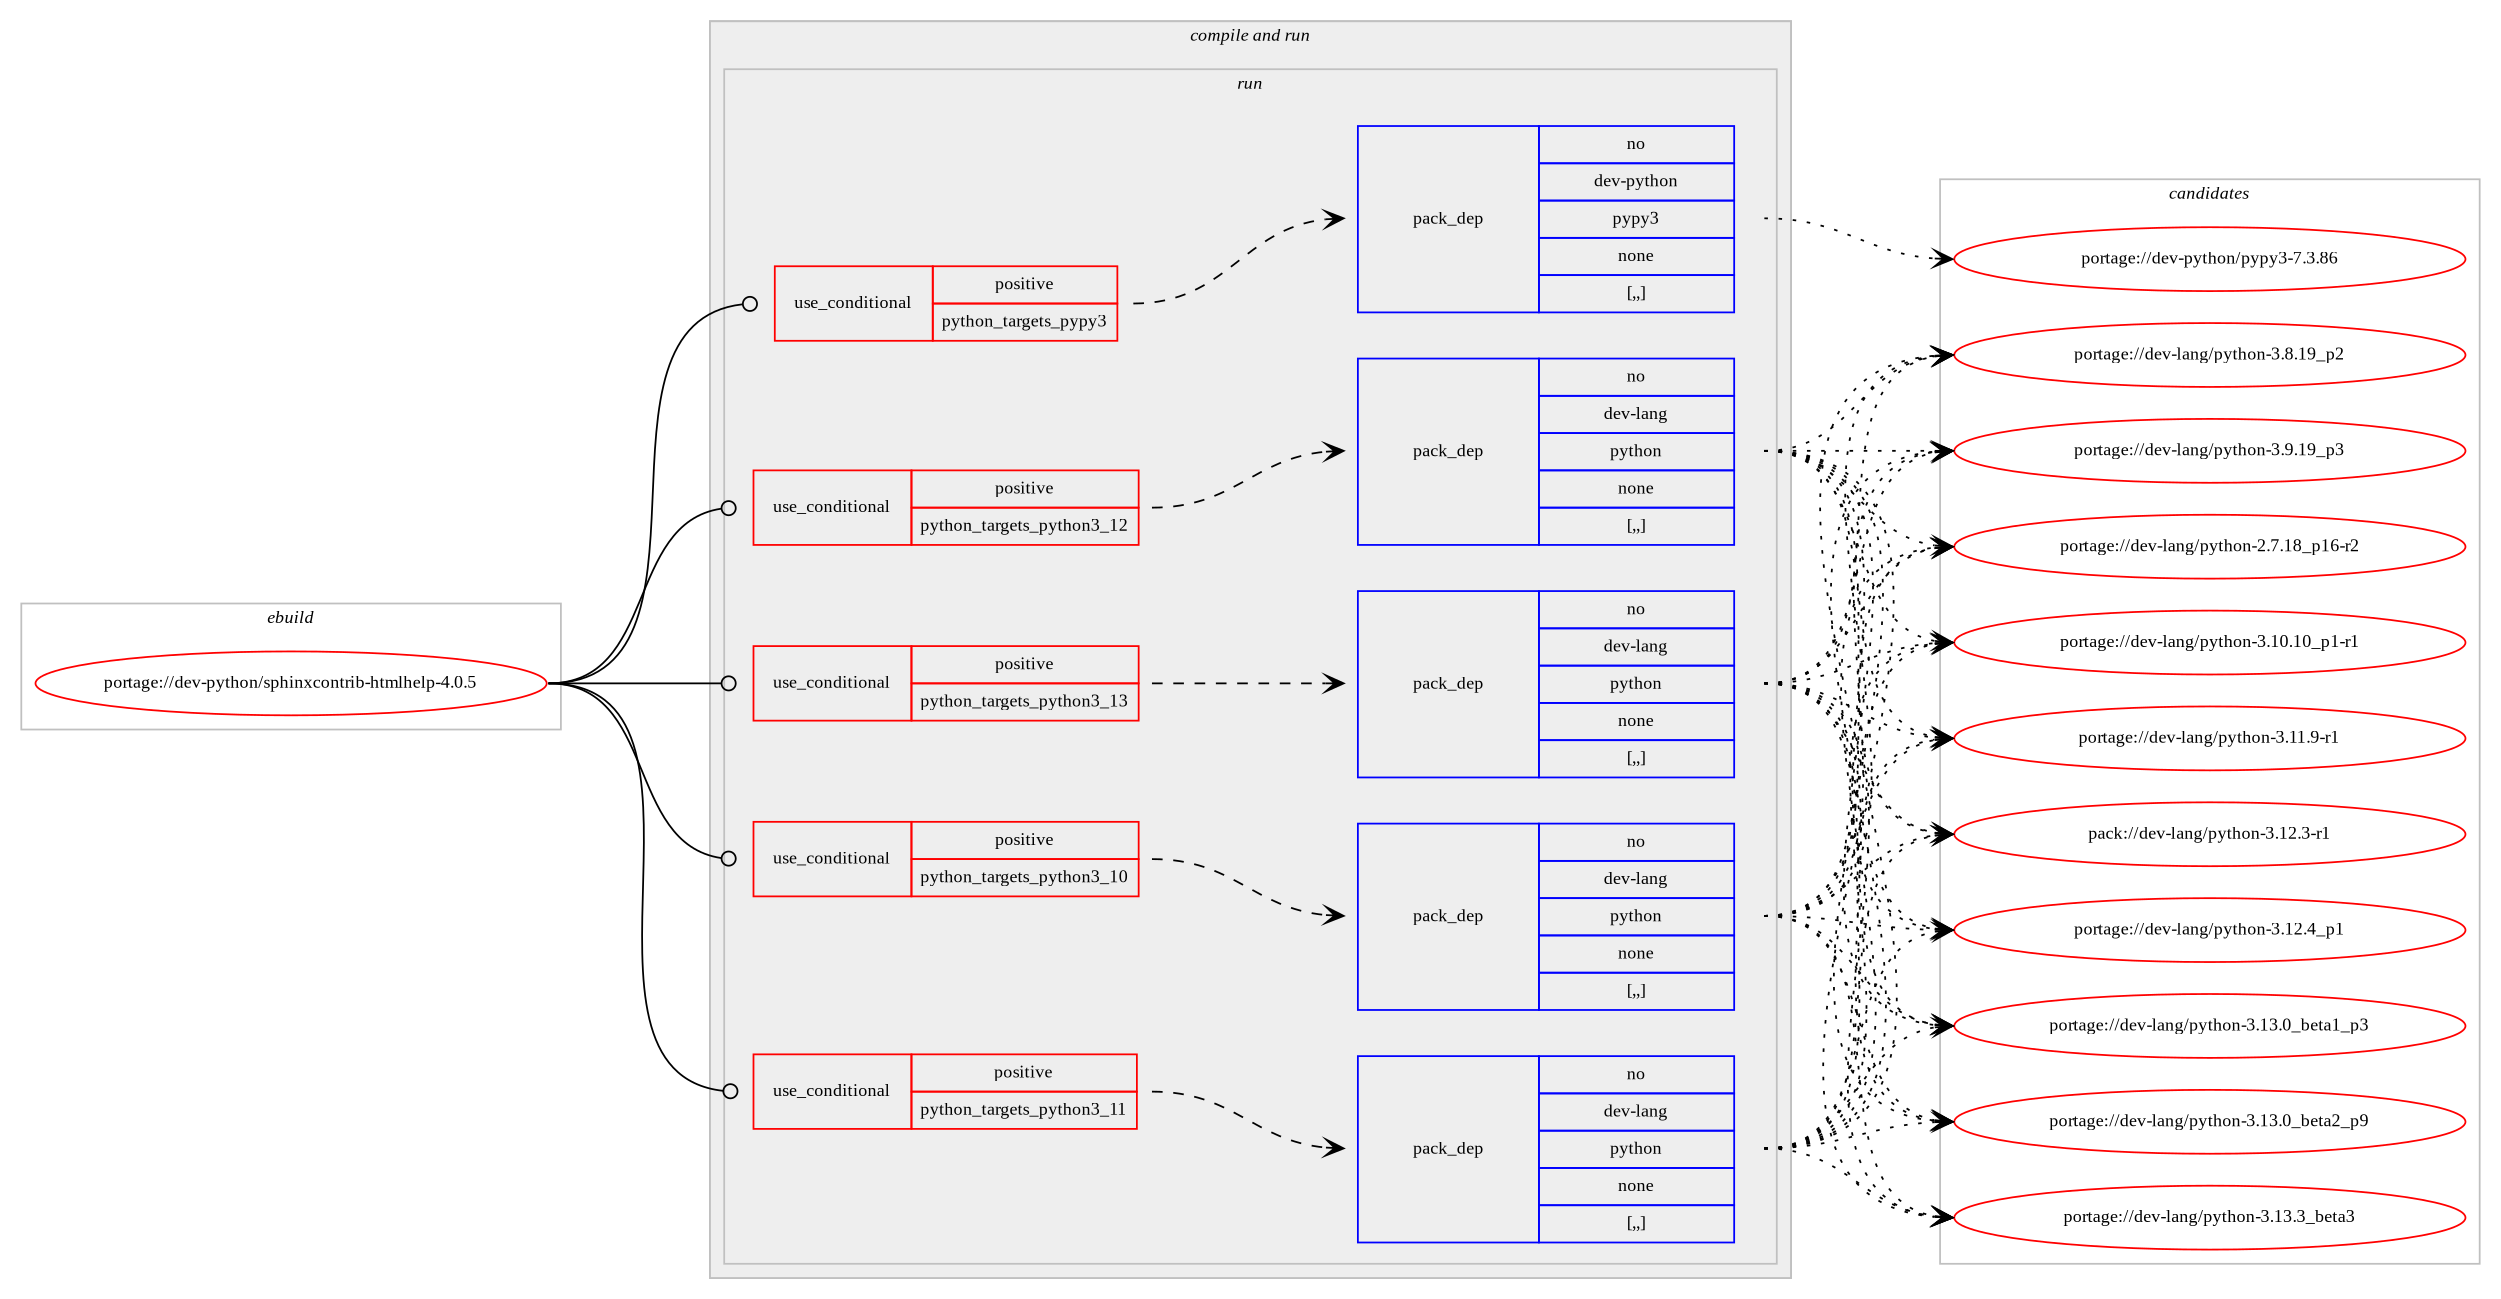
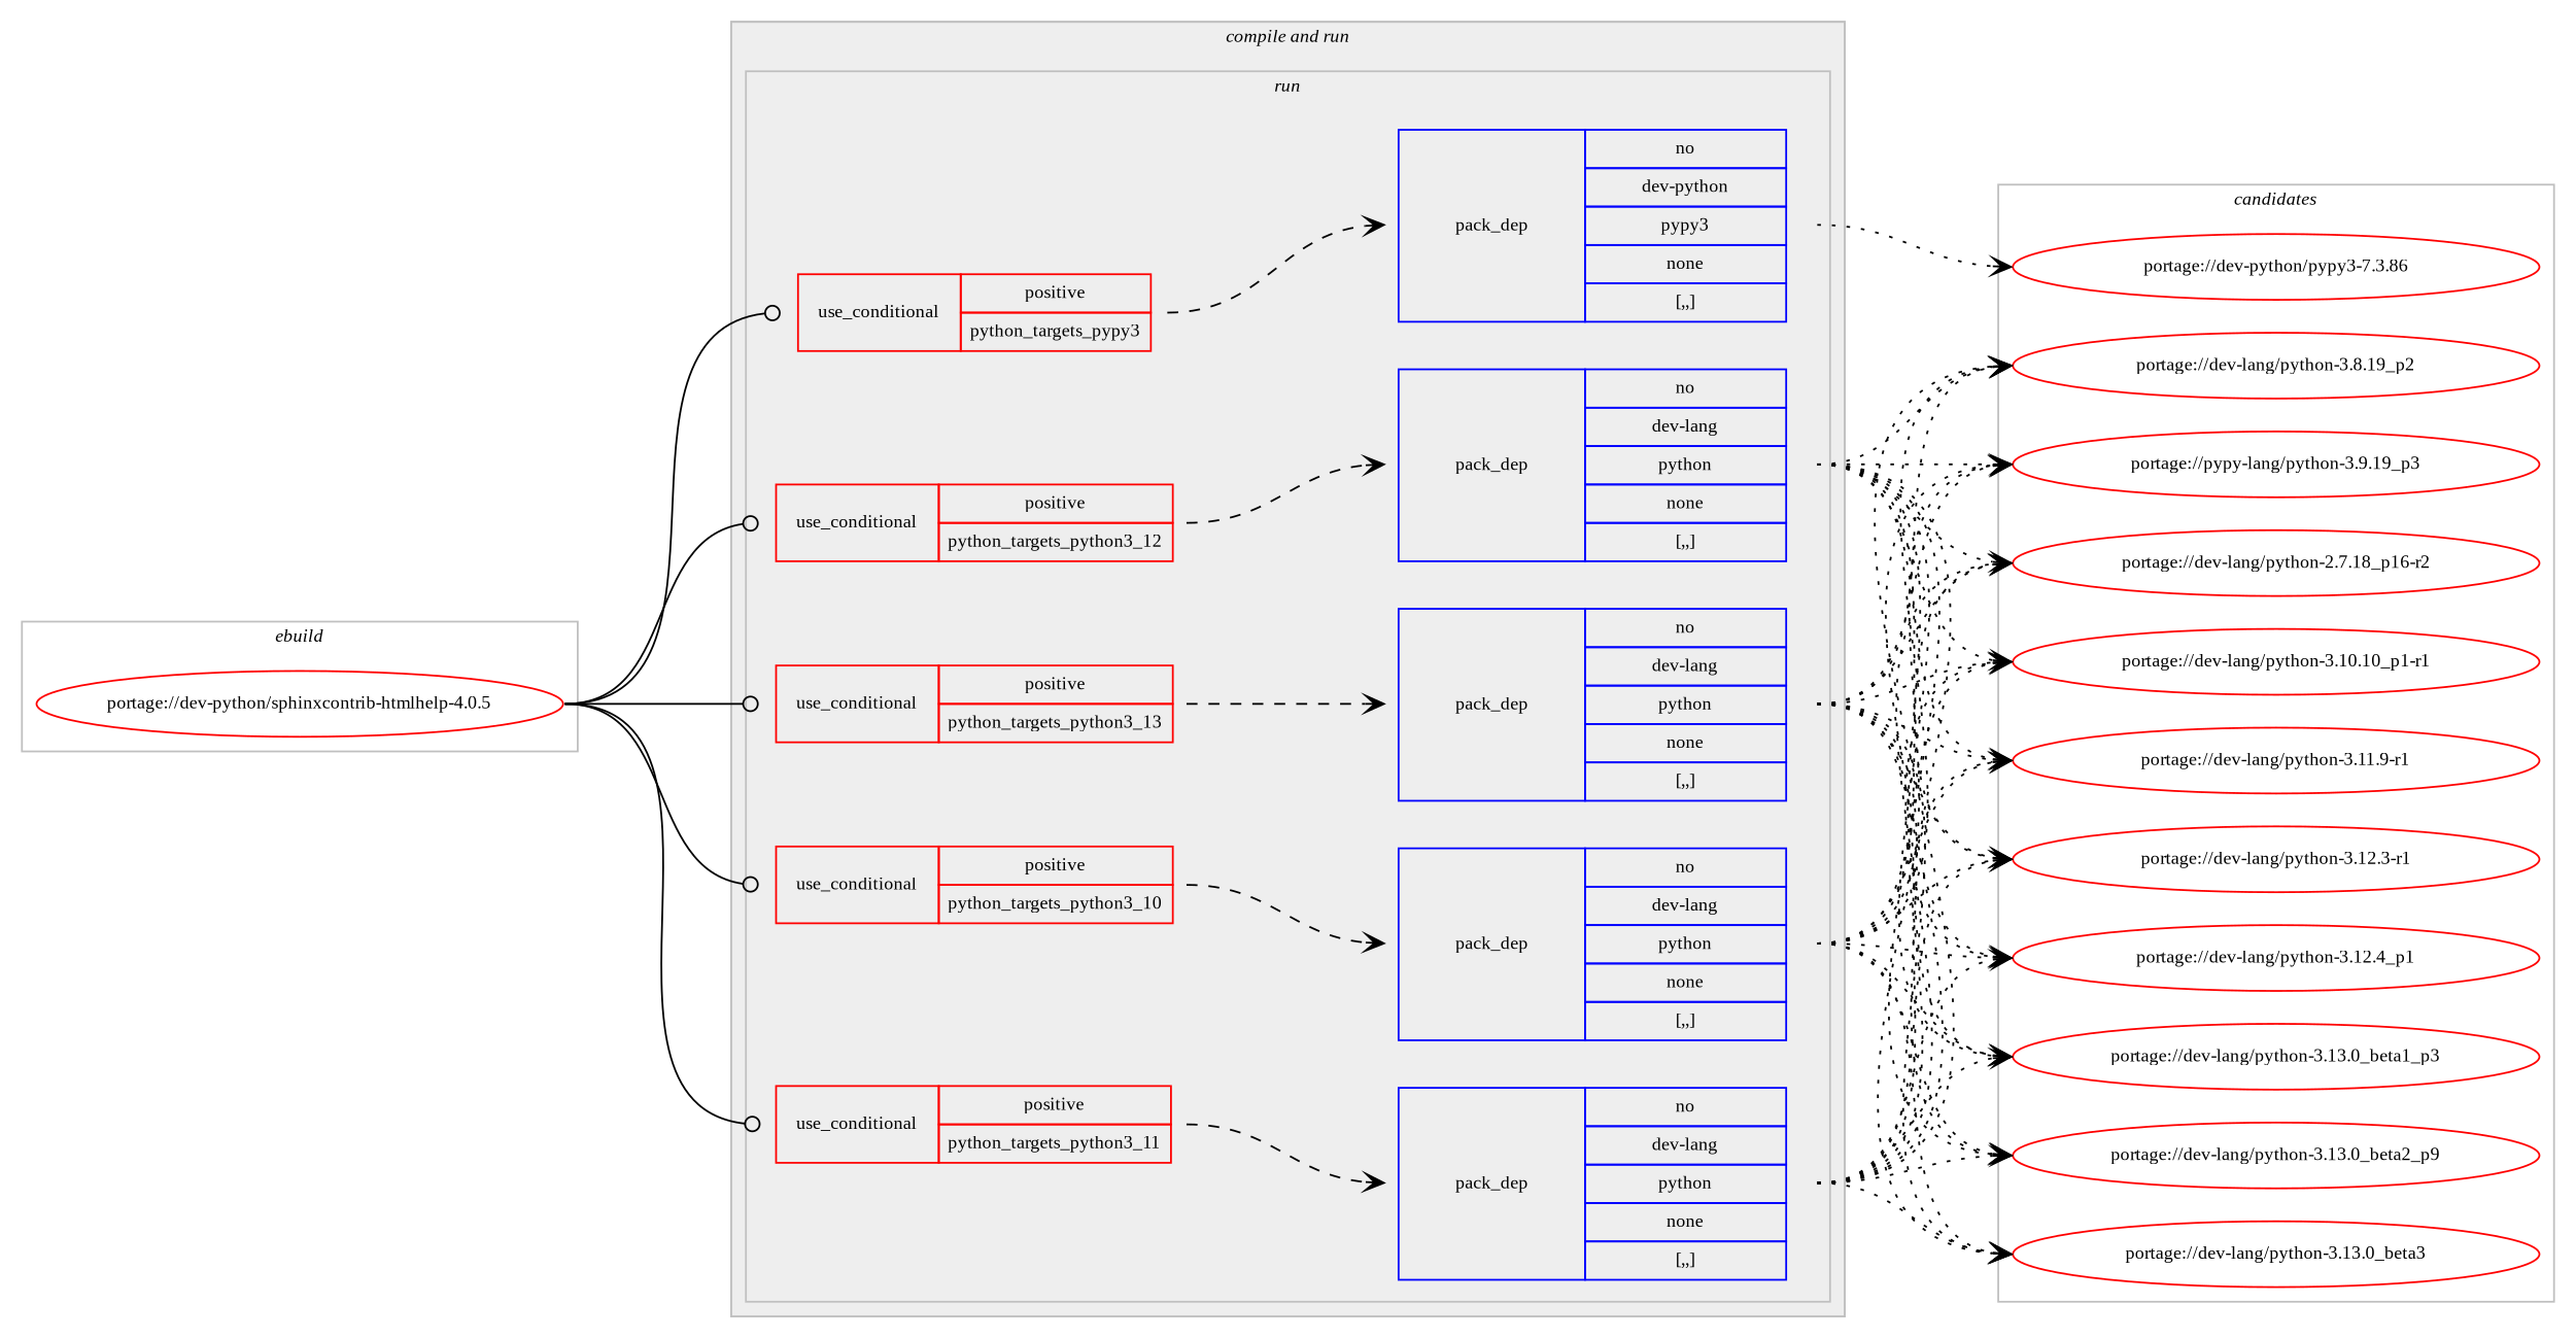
  digraph {
    compound=true
    concentrate=true
    fontname="Liberation Serif"
    fontsize=10
    newrank=true
    rankdir=LR
    ranksep=1.5
    node [color=red fontname="Liberation Serif" fontsize=10]
    edge [arrowhead=vee fontname="Liberation Serif" headport=w style=dotted tailport=e weight=100]
    n1 [label="portage://dev-python/sphinxcontrib-htmlhelp-4.0.5" width=4]
    n2 [color=blue label=<<TABLE BORDER="0" CELLBORDER="1" CELLSPACING="0" CELLPADDING="4" WIDTH="220"><TR><TD ROWSPAN="6" CELLPADDING="30">pack_dep</TD></TR><TR><TD WIDTH="110">no</TD></TR><TR><TD>dev-python</TD></TR><TR><TD>pypy3</TD></TR><TR><TD>none</TD></TR><TR><TD>[,,]</TD></TR></TABLE>> shape=none]
    n3 [label=<<TABLE BORDER="0" CELLBORDER="1" CELLSPACING="0" CELLPADDING="4"><TR><TD ROWSPAN="3" CELLPADDING="10">use_conditional</TD></TR><TR><TD>positive</TD></TR><TR><TD>python_targets_pypy3</TD></TR></TABLE>> shape=none]
    n4 [color=blue label=<<TABLE BORDER="0" CELLBORDER="1" CELLSPACING="0" CELLPADDING="4" WIDTH="220"><TR><TD ROWSPAN="6" CELLPADDING="30">pack_dep</TD></TR><TR><TD WIDTH="110">no</TD></TR><TR><TD>dev-lang</TD></TR><TR><TD>python</TD></TR><TR><TD>none</TD></TR><TR><TD>[,,]</TD></TR></TABLE>> shape=none]
    n5 [label=<<TABLE BORDER="0" CELLBORDER="1" CELLSPACING="0" CELLPADDING="4"><TR><TD ROWSPAN="3" CELLPADDING="10">use_conditional</TD></TR><TR><TD>positive</TD></TR><TR><TD>python_targets_python3_10</TD></TR></TABLE>> shape=none]
    n6 [color=blue label=<<TABLE BORDER="0" CELLBORDER="1" CELLSPACING="0" CELLPADDING="4" WIDTH="220"><TR><TD ROWSPAN="6" CELLPADDING="30">pack_dep</TD></TR><TR><TD WIDTH="110">no</TD></TR><TR><TD>dev-lang</TD></TR><TR><TD>python</TD></TR><TR><TD>none</TD></TR><TR><TD>[,,]</TD></TR></TABLE>> shape=none]
    n7 [label=<<TABLE BORDER="0" CELLBORDER="1" CELLSPACING="0" CELLPADDING="4"><TR><TD ROWSPAN="3" CELLPADDING="10">use_conditional</TD></TR><TR><TD>positive</TD></TR><TR><TD>python_targets_python3_11</TD></TR></TABLE>> shape=none]
    n8 [color=blue label=<<TABLE BORDER="0" CELLBORDER="1" CELLSPACING="0" CELLPADDING="4" WIDTH="220"><TR><TD ROWSPAN="6" CELLPADDING="30">pack_dep</TD></TR><TR><TD WIDTH="110">no</TD></TR><TR><TD>dev-lang</TD></TR><TR><TD>python</TD></TR><TR><TD>none</TD></TR><TR><TD>[,,]</TD></TR></TABLE>> shape=none]
    n9 [label=<<TABLE BORDER="0" CELLBORDER="1" CELLSPACING="0" CELLPADDING="4"><TR><TD ROWSPAN="3" CELLPADDING="10">use_conditional</TD></TR><TR><TD>positive</TD></TR><TR><TD>python_targets_python3_12</TD></TR></TABLE>> shape=none]
    n10 [color=blue label=<<TABLE BORDER="0" CELLBORDER="1" CELLSPACING="0" CELLPADDING="4" WIDTH="220"><TR><TD ROWSPAN="6" CELLPADDING="30">pack_dep</TD></TR><TR><TD WIDTH="110">no</TD></TR><TR><TD>dev-lang</TD></TR><TR><TD>python</TD></TR><TR><TD>none</TD></TR><TR><TD>[,,]</TD></TR></TABLE>> shape=none]
    n11 [label=<<TABLE BORDER="0" CELLBORDER="1" CELLSPACING="0" CELLPADDING="4"><TR><TD ROWSPAN="3" CELLPADDING="10">use_conditional</TD></TR><TR><TD>positive</TD></TR><TR><TD>python_targets_python3_13</TD></TR></TABLE>> shape=none]
    n12 [label="portage://dev-python/pypy3-7.3.86" width=4]
    n13 [label="portage://dev-lang/python-2.7.18_p16-r2" width=4]
    n14 [label="portage://dev-lang/python-3.10.10_p1-r1" width=4]
    n15 [label="portage://dev-lang/python-3.11.9-r1" width=4]
-   n16 [label="pack://dev-lang/python-3.12.3-r1" width=4]
+   n16 [label="portage://dev-lang/python-3.12.3-r1" width=4]
    n17 [label="portage://dev-lang/python-3.12.4_p1" width=4]
    n18 [label="portage://dev-lang/python-3.13.0_beta1_p3" width=4]
    n19 [label="portage://dev-lang/python-3.13.0_beta2_p9" width=4]
-   n20 [label="portage://dev-lang/python-3.13.3_beta3" width=4]
+   n20 [label="portage://dev-lang/python-3.13.0_beta3" width=4]
    n21 [label="portage://dev-lang/python-3.8.19_p2" width=4]
-   n22 [label="portage://dev-lang/python-3.9.19_p3" width=4]
+   n22 [label="portage://pypy-lang/python-3.9.19_p3" width=4]
    subgraph cluster_1 {
      color=gray
      label=<<i>ebuild</i>>
      rank=same
      n1
    }
    subgraph cluster_2 {
      color=gray
      label=<<i>dependencies</i>>
      subgraph cluster_3 {
        color=gray
        fillcolor="#eeeeee"
        label=<<i>compile</i>>
        style=filled
      }
      subgraph cluster_4 {
        color=gray
        fillcolor="#eeeeee"
        label=<<i>compile and run</i>>
        style=filled
      }
      subgraph cluster_5 {
        color=gray
        fillcolor="#eeeeee"
        label=<<i>run</i>>
        style=filled
        subgraph sub_6 {
          color=gray
          fillcolor="#eeeeee"
          label=<<i>run</i>>
          style=filled
          n3
          subgraph sub_7 {
            color=gray
            fillcolor="#eeeeee"
            label=<<i>run</i>>
            style=filled
            n2
          }
        }
        subgraph sub_8 {
          color=gray
          fillcolor="#eeeeee"
          label=<<i>run</i>>
          style=filled
          n5
          subgraph sub_9 {
            color=gray
            fillcolor="#eeeeee"
            label=<<i>run</i>>
            style=filled
            n4
          }
        }
        subgraph sub_10 {
          color=gray
          fillcolor="#eeeeee"
          label=<<i>run</i>>
          style=filled
          n7
          subgraph sub_11 {
            color=gray
            fillcolor="#eeeeee"
            label=<<i>run</i>>
            style=filled
            n6
          }
        }
        subgraph sub_12 {
          color=gray
          fillcolor="#eeeeee"
          label=<<i>run</i>>
          style=filled
          n9
          subgraph sub_13 {
            color=gray
            fillcolor="#eeeeee"
            label=<<i>run</i>>
            style=filled
            n8
          }
        }
        subgraph sub_14 {
          color=gray
          fillcolor="#eeeeee"
          label=<<i>run</i>>
          style=filled
          n11
          subgraph sub_15 {
            color=gray
            fillcolor="#eeeeee"
            label=<<i>run</i>>
            style=filled
            n10
          }
        }
      }
    }
    subgraph cluster_16 {
      color=gray
      label=<<i>candidates</i>>
      rank=same
      subgraph sub_17 {
        color=black
        label=<<i>candidates</i>>
        nodesep=1
        rank=same
        n12
      }
      subgraph sub_18 {
        color=black
        label=<<i>candidates</i>>
        nodesep=1
        rank=same
        n13
        n14
        n15
        n16
        n17
        n18
        n19
        n20
        n21
        n22
      }
      subgraph sub_19 {
        color=black
        label=<<i>candidates</i>>
        nodesep=1
        rank=same
        n13
        n14
        n15
        n16
        n17
        n18
        n19
        n20
        n21
        n22
      }
      subgraph sub_20 {
        color=black
        label=<<i>candidates</i>>
        nodesep=1
        rank=same
        n13
        n14
        n15
        n16
        n17
        n18
        n19
        n20
        n21
        n22
      }
      subgraph sub_21 {
        color=black
        label=<<i>candidates</i>>
        nodesep=1
        rank=same
        n13
        n14
        n15
        n16
        n17
        n18
        n19
        n20
        n21
        n22
      }
    }
    n1 -> n3 [arrowhead=odot style=solid weight=20]
    n1 -> n5 [arrowhead=odot style=solid weight=20]
    n1 -> n7 [arrowhead=odot style=solid weight=20]
    n1 -> n9 [arrowhead=odot style=solid weight=20]
    n1 -> n11 [arrowhead=odot style=solid weight=20]
    n2 -> n12
    n3 -> n2 [style=dashed weight=20]
    n4 -> n13
    n4 -> n14
    n4 -> n15
    n4 -> n16
    n4 -> n17
    n4 -> n18
    n4 -> n19
    n4 -> n20
    n4 -> n21
    n4 -> n22
    n5 -> n4 [style=dashed weight=20]
    n6 -> n13
    n6 -> n14
    n6 -> n15
    n6 -> n16
    n6 -> n17
    n6 -> n18
    n6 -> n19
    n6 -> n20
    n6 -> n21
    n6 -> n22
    n7 -> n6 [style=dashed weight=20]
    n8 -> n13
    n8 -> n14
    n8 -> n15
    n8 -> n16
    n8 -> n17
    n8 -> n18
    n8 -> n19
    n8 -> n20
    n8 -> n21
    n8 -> n22
    n9 -> n8 [style=dashed weight=20]
    n10 -> n13
    n10 -> n14
    n10 -> n15
    n10 -> n16
    n10 -> n17
    n10 -> n18
    n10 -> n19
    n10 -> n20
    n10 -> n21
    n10 -> n22
    n11 -> n10 [style=dashed weight=20]
  }
